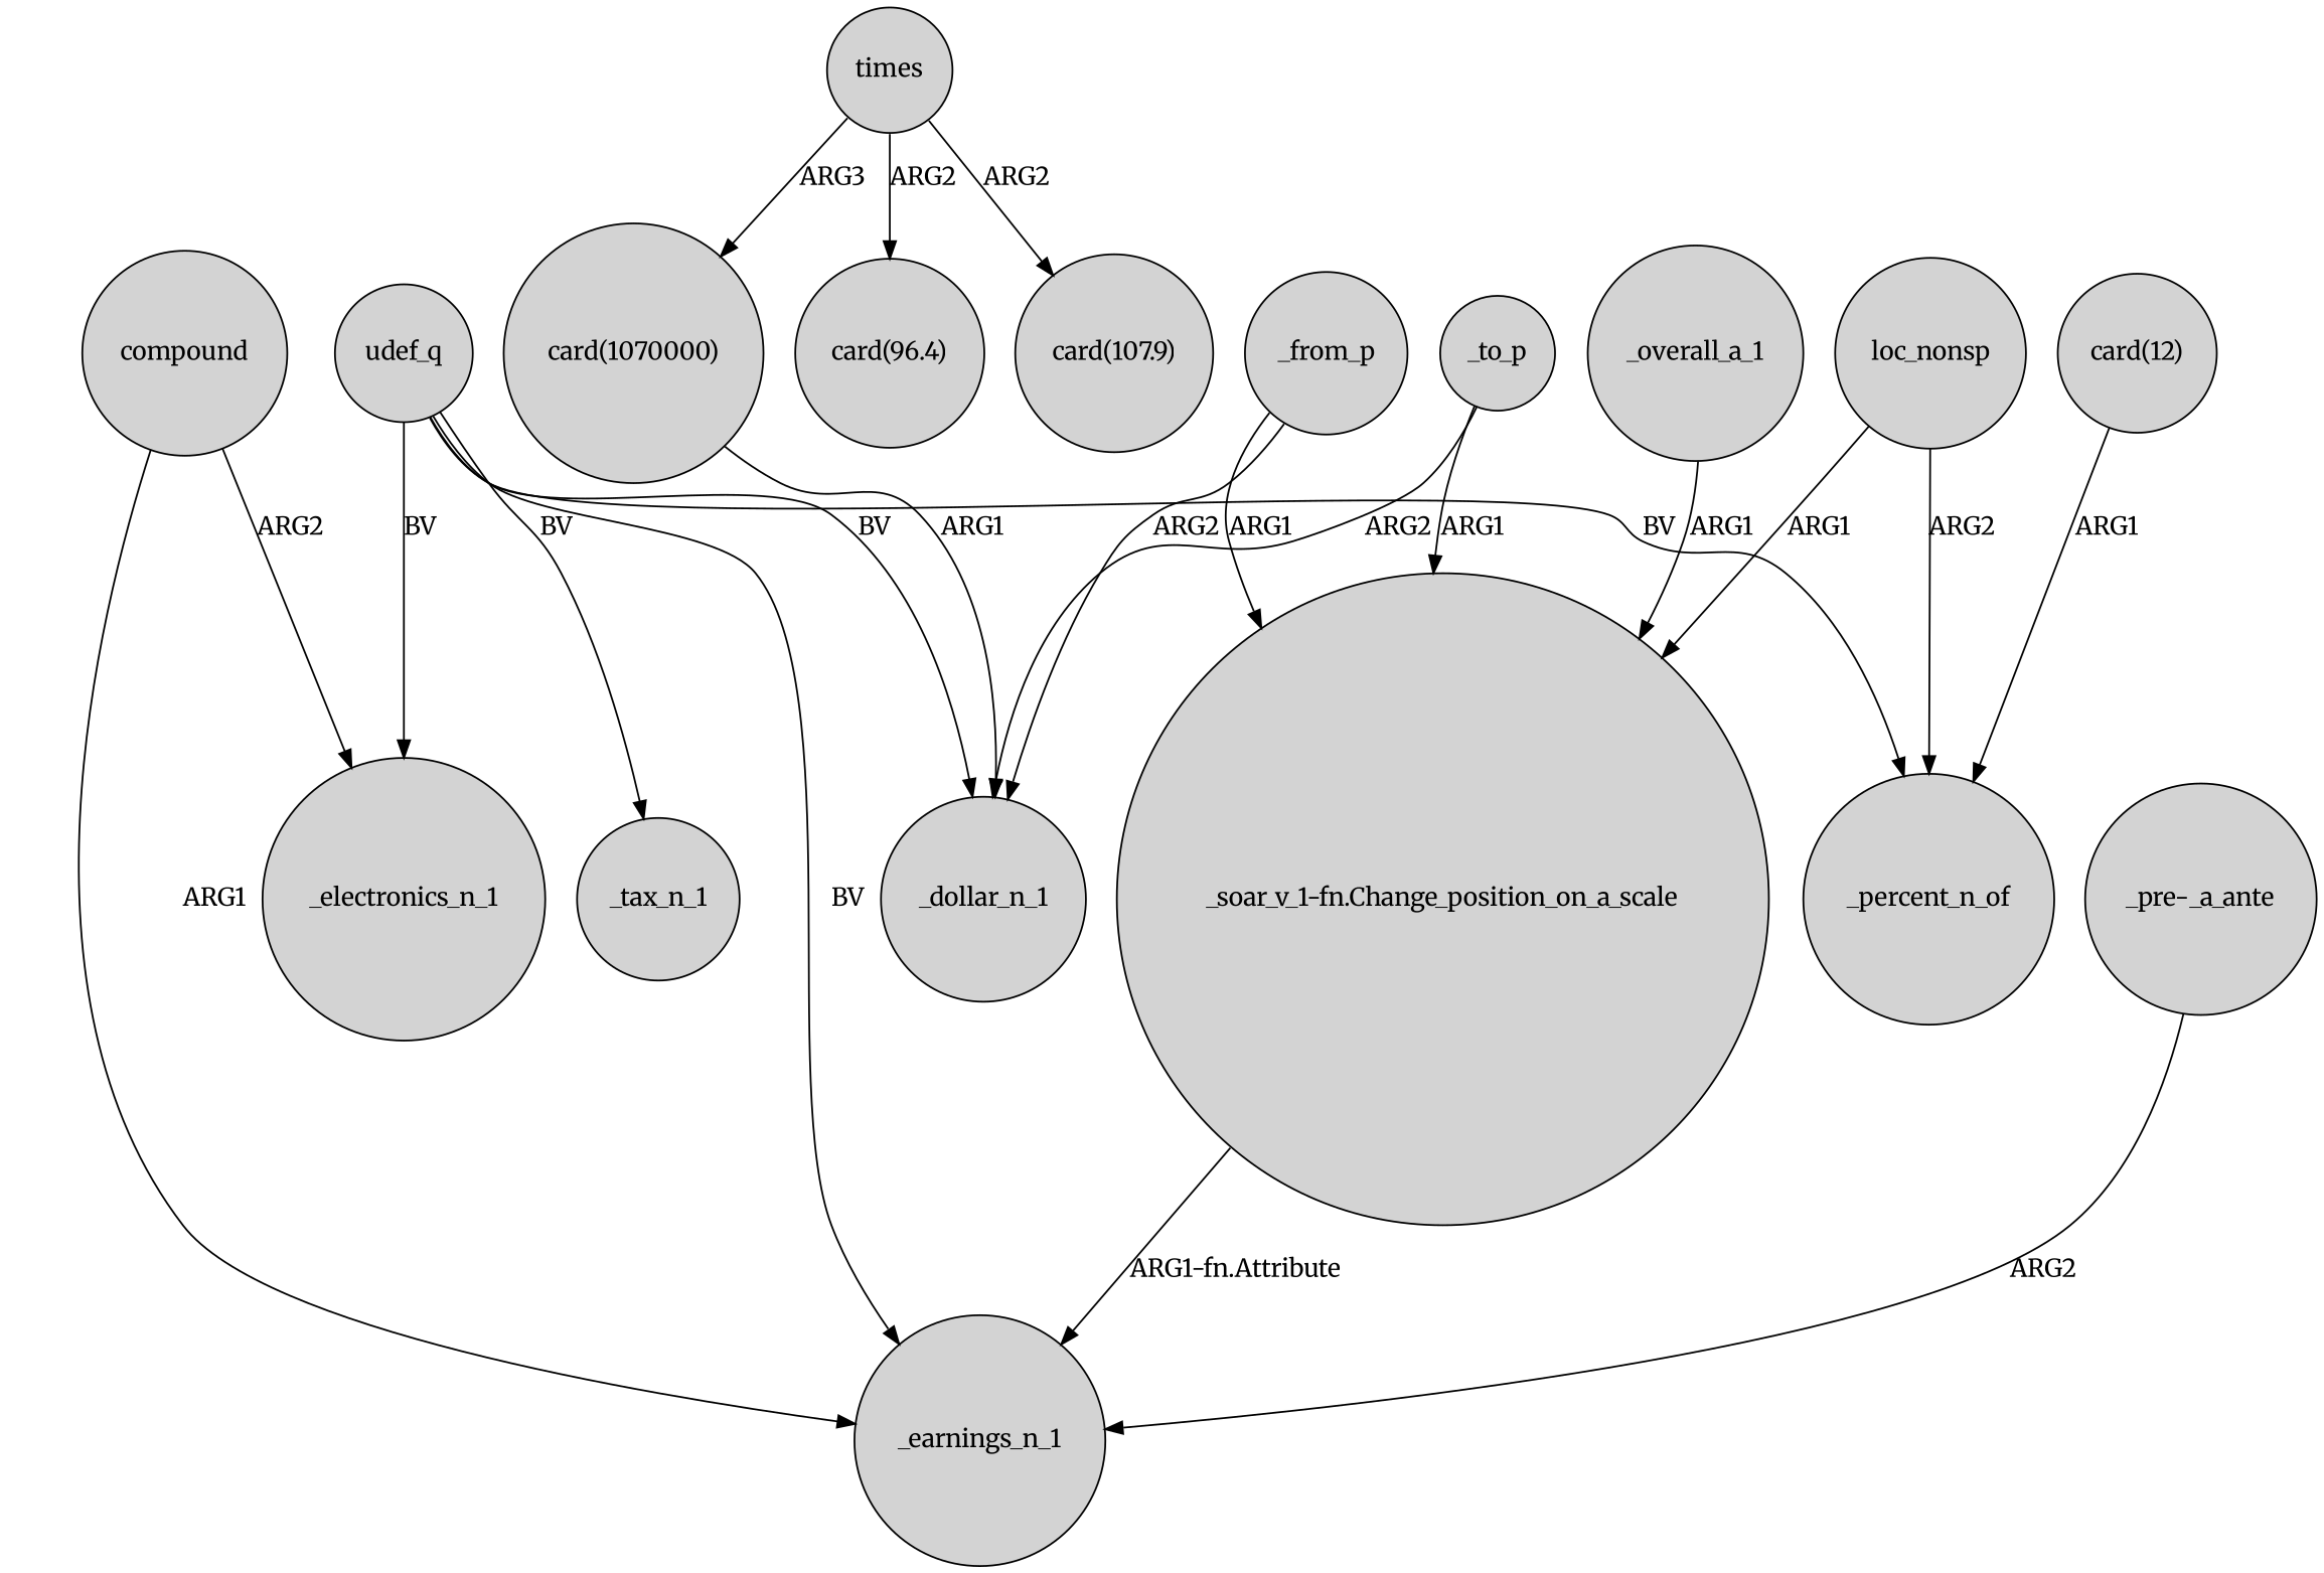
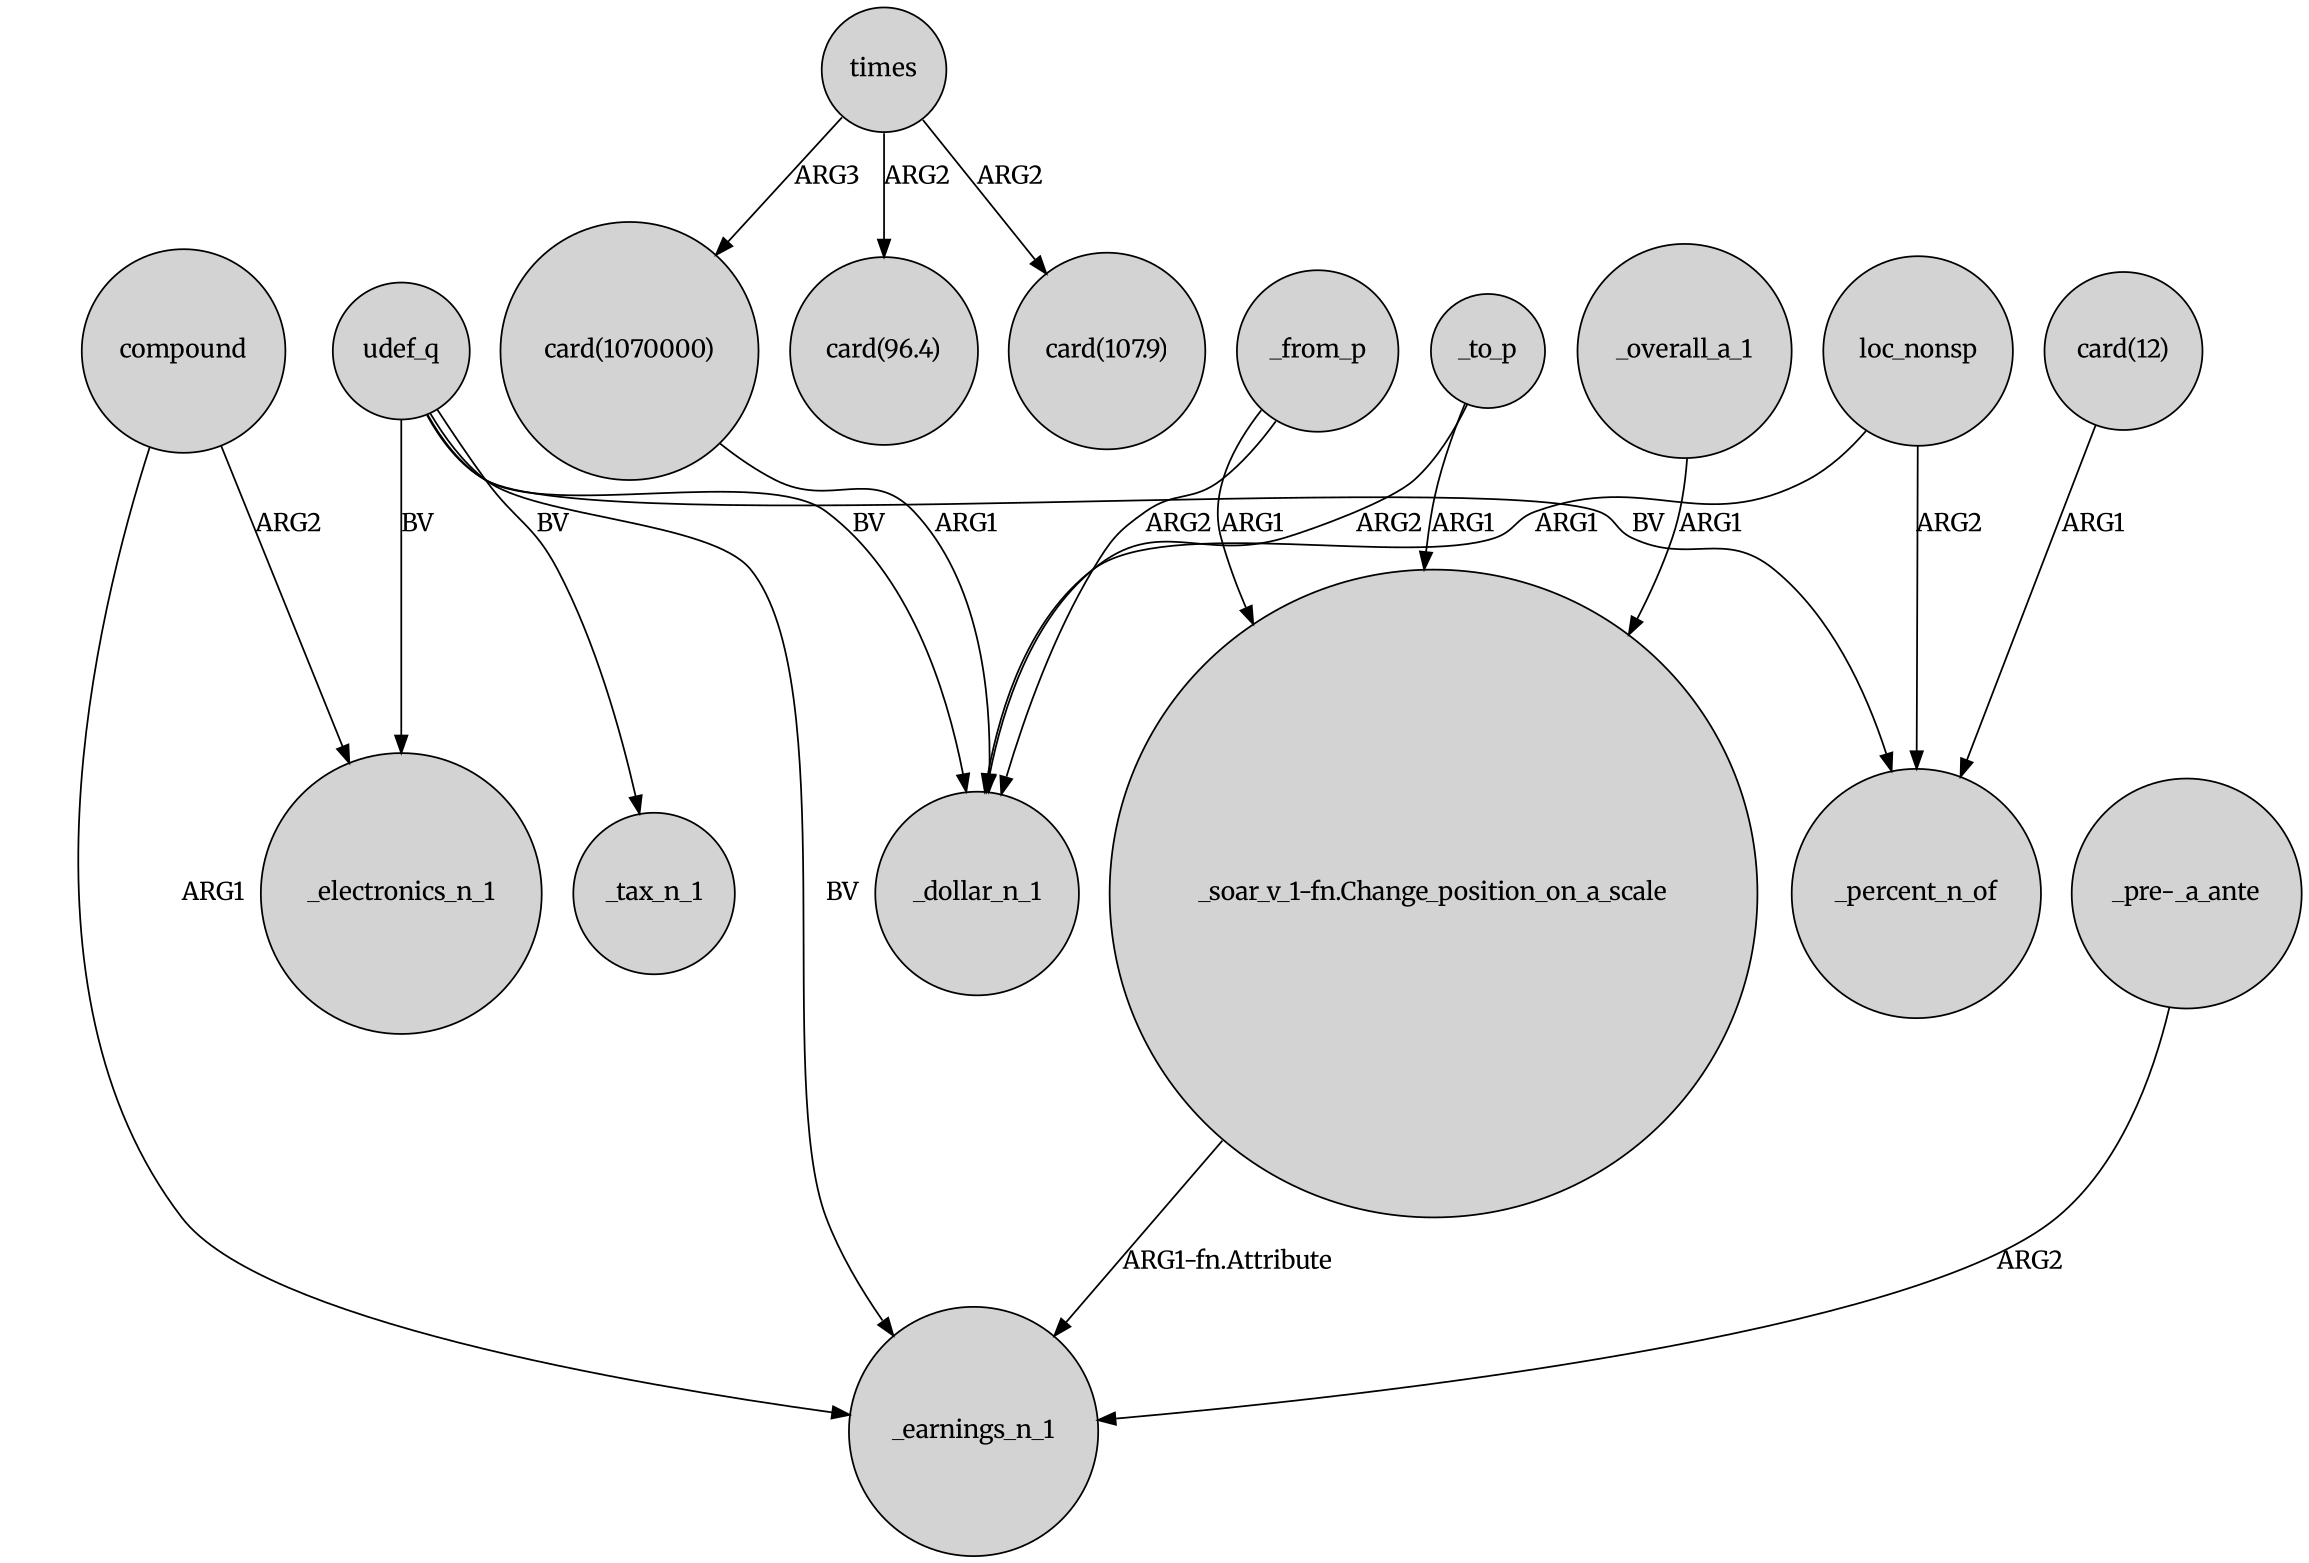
  digraph {
    fontname=Merriweather
    node [fontname=Merriweather shape=circle style=filled]
    edge [fontname=Merriweather]
    "_soar_v_1-fn.Change_position_on_a_scale"
    _earnings_n_1
    compound
    _electronics_n_1
    _overall_a_1
    udef_q
    _tax_n_1
    _dollar_n_1
    _percent_n_of
    n10 [label="card(1070000)"]
    times
    "card(96.4)"
    "card(107.9)"
    _to_p
    "card(12)"
    _from_p
    loc_nonsp
    "_pre-_a_ante"
    "_soar_v_1-fn.Change_position_on_a_scale" -> _earnings_n_1 [label="ARG1-fn.Attribute"]
    compound -> _earnings_n_1 [label=ARG1]
    compound -> _electronics_n_1 [label=ARG2]
    _overall_a_1 -> "_soar_v_1-fn.Change_position_on_a_scale" [label=ARG1]
    udef_q -> _earnings_n_1 [label=BV]
    udef_q -> _electronics_n_1 [label=BV]
    udef_q -> _tax_n_1 [label=BV]
    udef_q -> _dollar_n_1 [label=BV]
    udef_q -> _percent_n_of [label=BV]
    n10 -> _dollar_n_1 [label=ARG1]
    times -> n10 [label=ARG3]
    times -> "card(96.4)" [label=ARG2]
    times -> "card(107.9)" [label=ARG2]
    _to_p -> "_soar_v_1-fn.Change_position_on_a_scale" [label=ARG1]
    _to_p -> _dollar_n_1 [label=ARG2]
    "card(12)" -> _percent_n_of [label=ARG1]
    _from_p -> "_soar_v_1-fn.Change_position_on_a_scale" [label=ARG1]
    _from_p -> _dollar_n_1 [label=ARG2]
-   loc_nonsp -> "_soar_v_1-fn.Change_position_on_a_scale" [label=ARG1]
+   loc_nonsp -> _dollar_n_1 [label=ARG1]
    loc_nonsp -> _percent_n_of [label=ARG2]
    "_pre-_a_ante" -> _earnings_n_1 [label=ARG2]
  }
